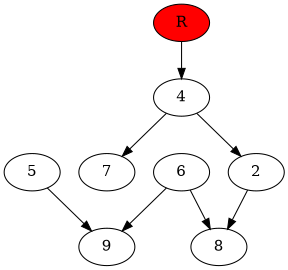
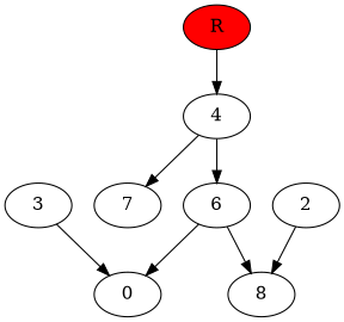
  digraph {
    2
    8
-   3 [label=5]
-   9
+   3
+   9 [label=0]
    4
    7
    6
    R [fillcolor="#ff0000" style=filled]
    2 -> 8
    3 -> 9
-   4 -> 2
+   4 -> 6
    4 -> 7
    6 -> 8
    6 -> 9
    R -> 4
  }
